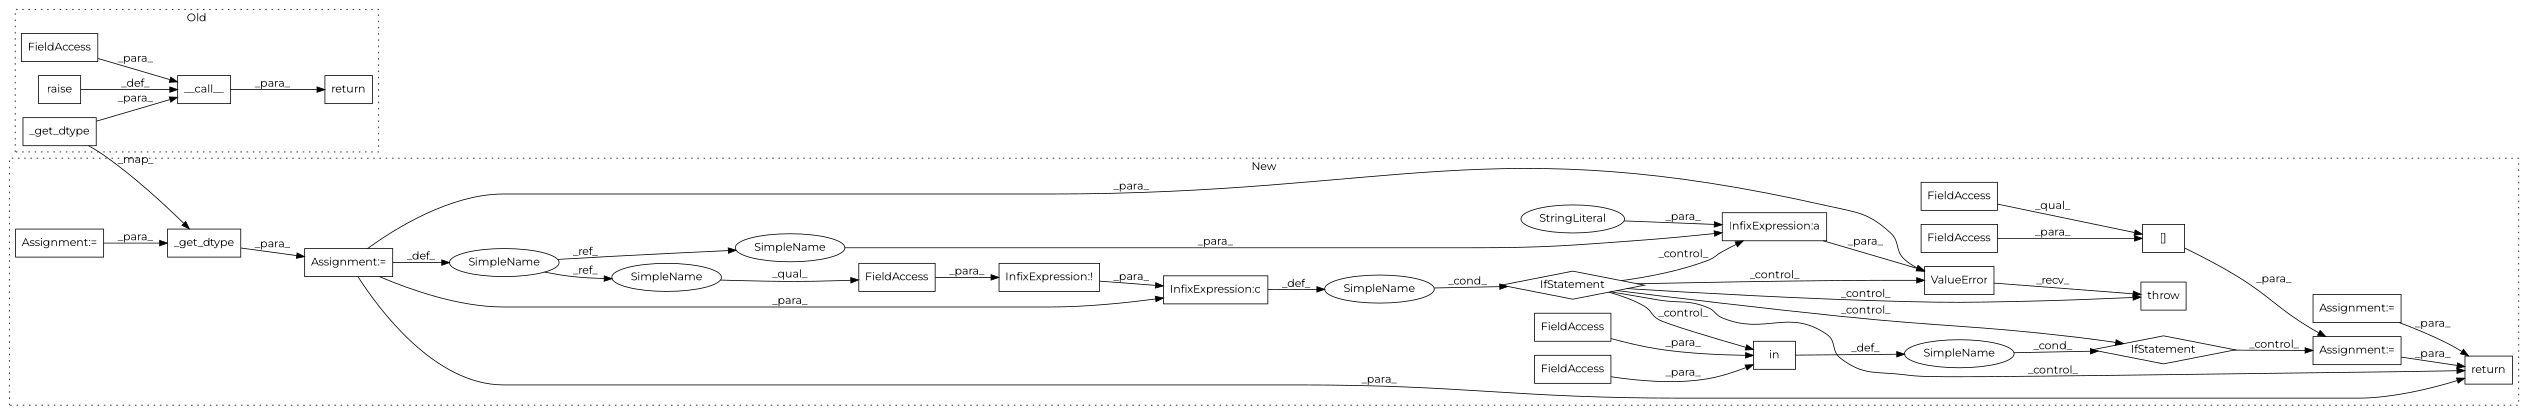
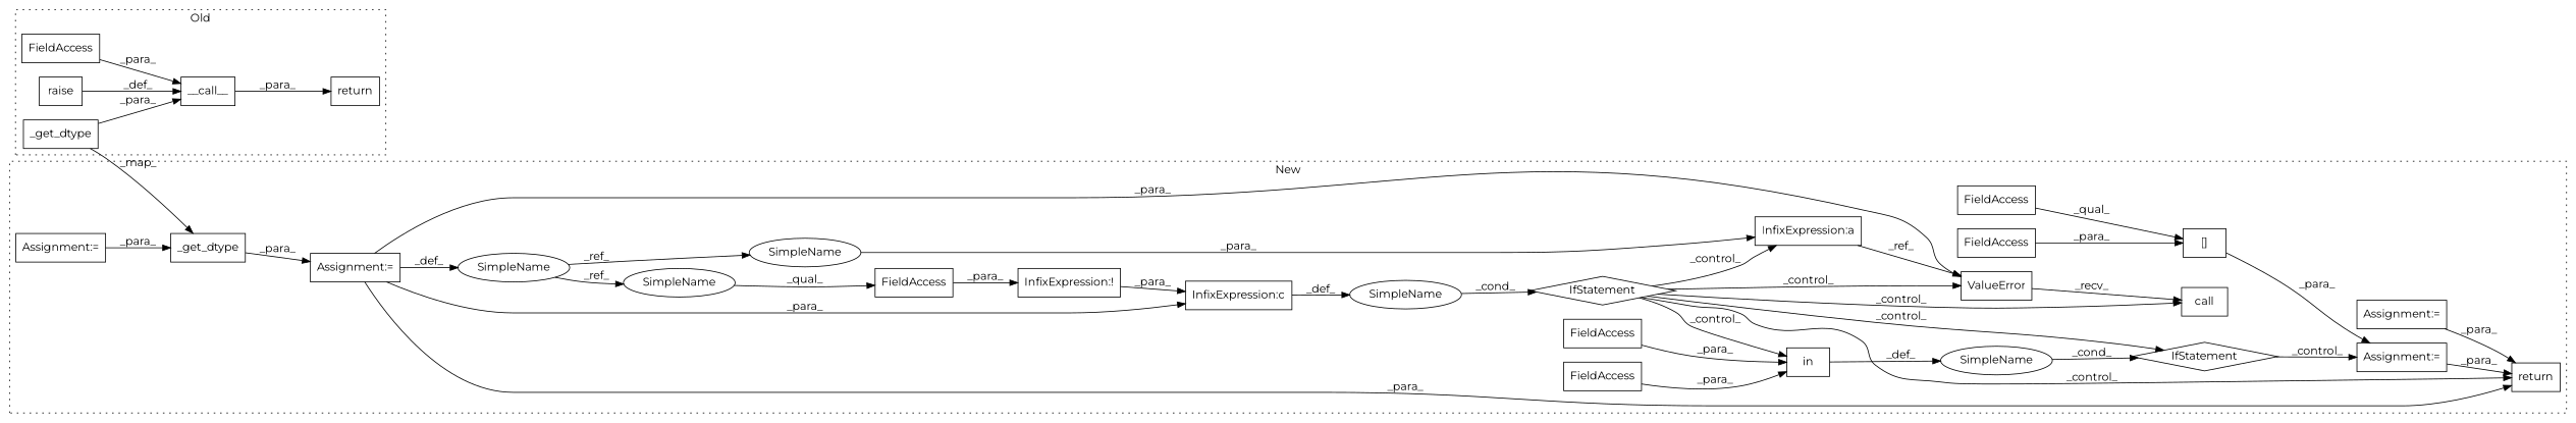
  digraph {
    fontname=Montserrat
    rankdir=LR
    node [a=22 fontname=Montserrat l=5 shape=box]
    edge [fontname=Montserrat]
    n1 [a=32 l="9,1" label=__call__ s="1741,1780"]
    n2 [l=6 label=FieldAccess s=1774]
    n3 [a=32 l="6,1" label=raise s="1715,1739"]
    n4 [a=41 l=7 label=return s=1708]
    n5 [a=32 l="11,1" label=_get_dtype s="1756,1772"]
    n6 [a=25 l="8,2" label=IfStatement s="2742,2776" shape=diamond]
    n7 [a=7 l=1 label="Assignment:=" s=2791]
    n8 [a=2 l="7,1" label="[]" s="2792,2815"]
    n9 [a=105 l=26 label=in s=2750]
    n10 [a=42 label=SimpleName shape=ellipse l=""]
    n11 [l=6 label=FieldAccess s=2792]
    n12 [l=16 label=FieldAccess s=2799]
    n13 [l=16 label=FieldAccess s=2750]
    n14 [l=6 label=FieldAccess s=2770]
    n15 [a=41 l=7 label=return s=2828]
    n16 [a=7 label="Assignment:=" s=2500]
    n17 [a=38 l=1 label="InfixExpression:!" s=2635]
    n18 [a=27 l=3 label="InfixExpression:a" s=2721]
    n19 [a=27 l=4 label="InfixExpression:c" s=2631]
    n20 [a=42 label=SimpleName shape=ellipse l=""]
-   n21 [a=45 l=42 label=StringLiteral s=2679 shape=ellipse]
    n22 [a=42 label=SimpleName s=2580 shape=ellipse]
    n23 [l=16 label=FieldAccess s=2636]
-   n24 [a=53 l=6 label=throw s=2662]
+   n24 [a=53 l=6 label=call s=2662]
    n25 [a=32 l="11,1" label=_get_dtype s="2586,2602"]
    n26 [a=25 l="4,2" label=IfStatement s="2609,2652" shape=diamond]
    n27 [a=32 l="11,1" label=ValueError s="2668,2729"]
    n28 [a=7 label="Assignment:=" s=2515]
    n29 [a=7 l=1 label="Assignment:=" s=2585]
    n30 [a=42 label=SimpleName s=2724 shape=ellipse]
    n31 [a=42 label=SimpleName s=2636 shape=ellipse]
    subgraph cluster_1 {
      label=Old
      style=dotted
      n1
      n2
      n3
      n4
      n5
    }
    subgraph cluster_2 {
      label=New
      style=dotted
      n6
      n7
      n8
      n9
      n10
      n11
      n12
      n13
      n14
      n15
      n16
      n17
      n18
      n19
      n20
-     n21
      n22
      n23
      n24
      n25
      n26
      n27
      n28
      n29
      n30
      n31
    }
    n1 -> n4 [label=_para_]
    n2 -> n1 [label=_para_]
    n3 -> n1 [label=_def_]
    n5 -> n1 [label=_para_]
    n5 -> n25 [label=_map_]
    n6 -> n7 [label=_control_]
    n7 -> n15 [label=_para_]
    n8 -> n7 [label=_para_]
    n9 -> n10 [label=_def_]
    n10 -> n6 [label=_cond_]
    n11 -> n8 [label=_qual_]
    n12 -> n8 [label=_para_]
    n13 -> n9 [label=_para_]
    n14 -> n9 [label=_para_]
    n16 -> n15 [label=_para_]
    n17 -> n19 [label=_para_]
-   n18 -> n27 [label=_para_]
+   n18 -> n27 [label=_ref_]
    n19 -> n20 [label=_def_]
    n20 -> n26 [label=_cond_]
-   n21 -> n18 [label=_para_]
    n22 -> n30 [label=_ref_]
    n22 -> n31 [label=_ref_]
    n23 -> n17 [label=_para_]
    n25 -> n29 [label=_para_]
    n26 -> n6 [label=_control_]
    n26 -> n9 [label=_control_]
    n26 -> n15 [label=_control_]
    n26 -> n18 [label=_control_]
    n26 -> n24 [label=_control_]
    n26 -> n27 [label=_control_]
    n27 -> n24 [label=_recv_]
    n28 -> n25 [label=_para_]
    n29 -> n15 [label=_para_]
    n29 -> n19 [label=_para_]
    n29 -> n22 [label=_def_]
    n29 -> n27 [label=_para_]
    n30 -> n18 [label=_para_]
    n31 -> n23 [label=_qual_]
  }
